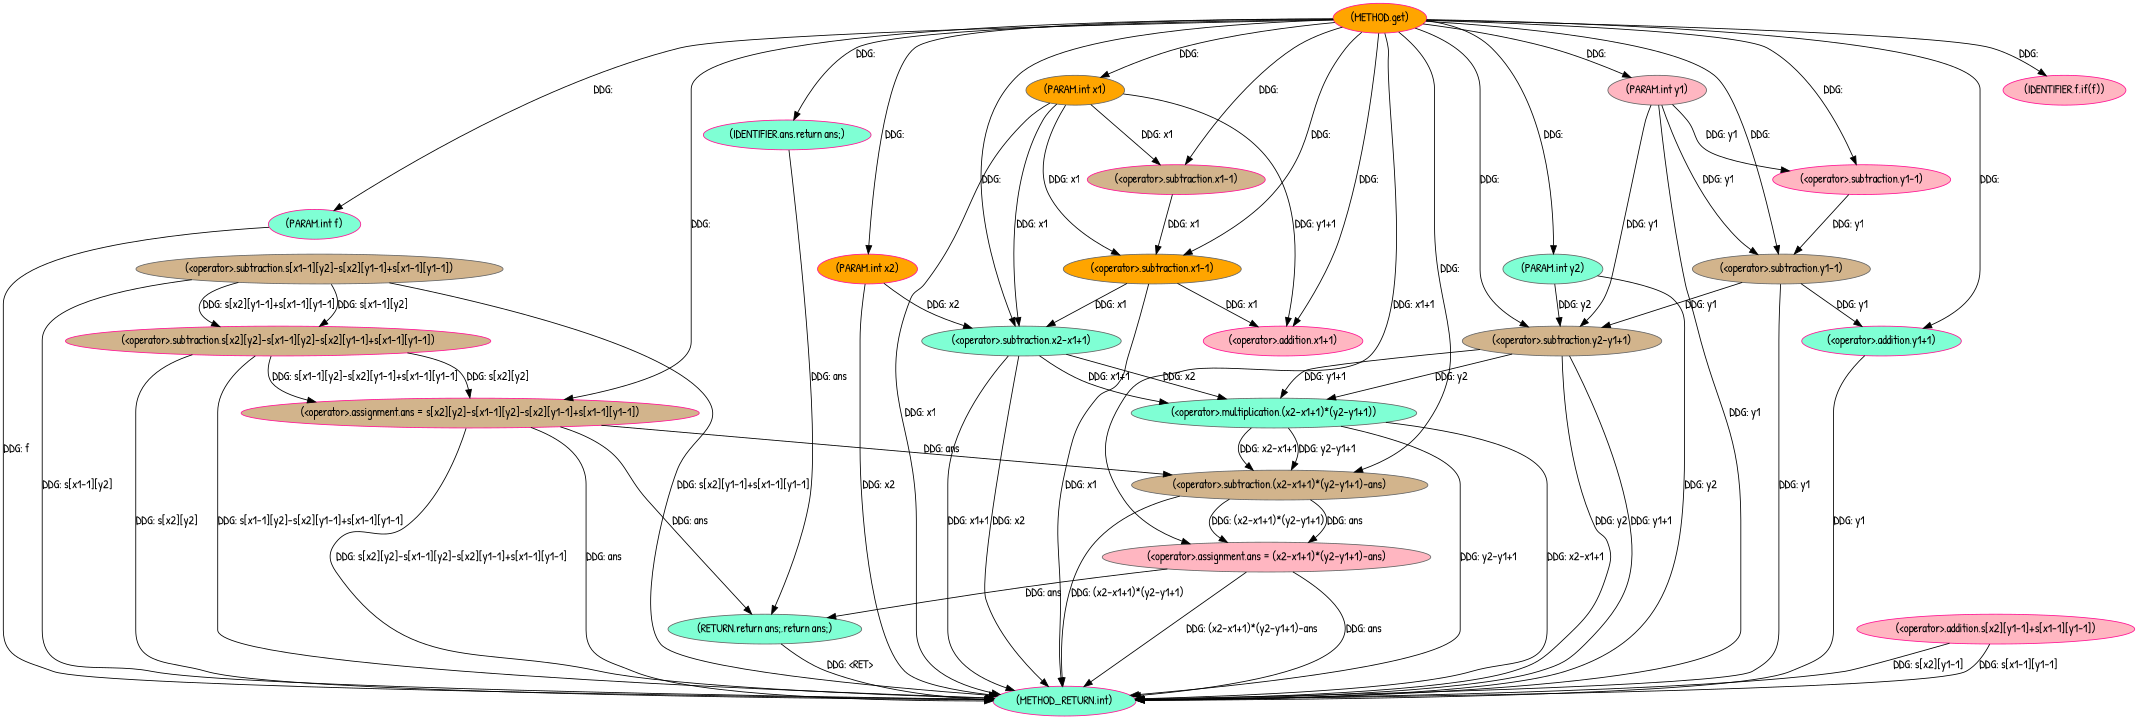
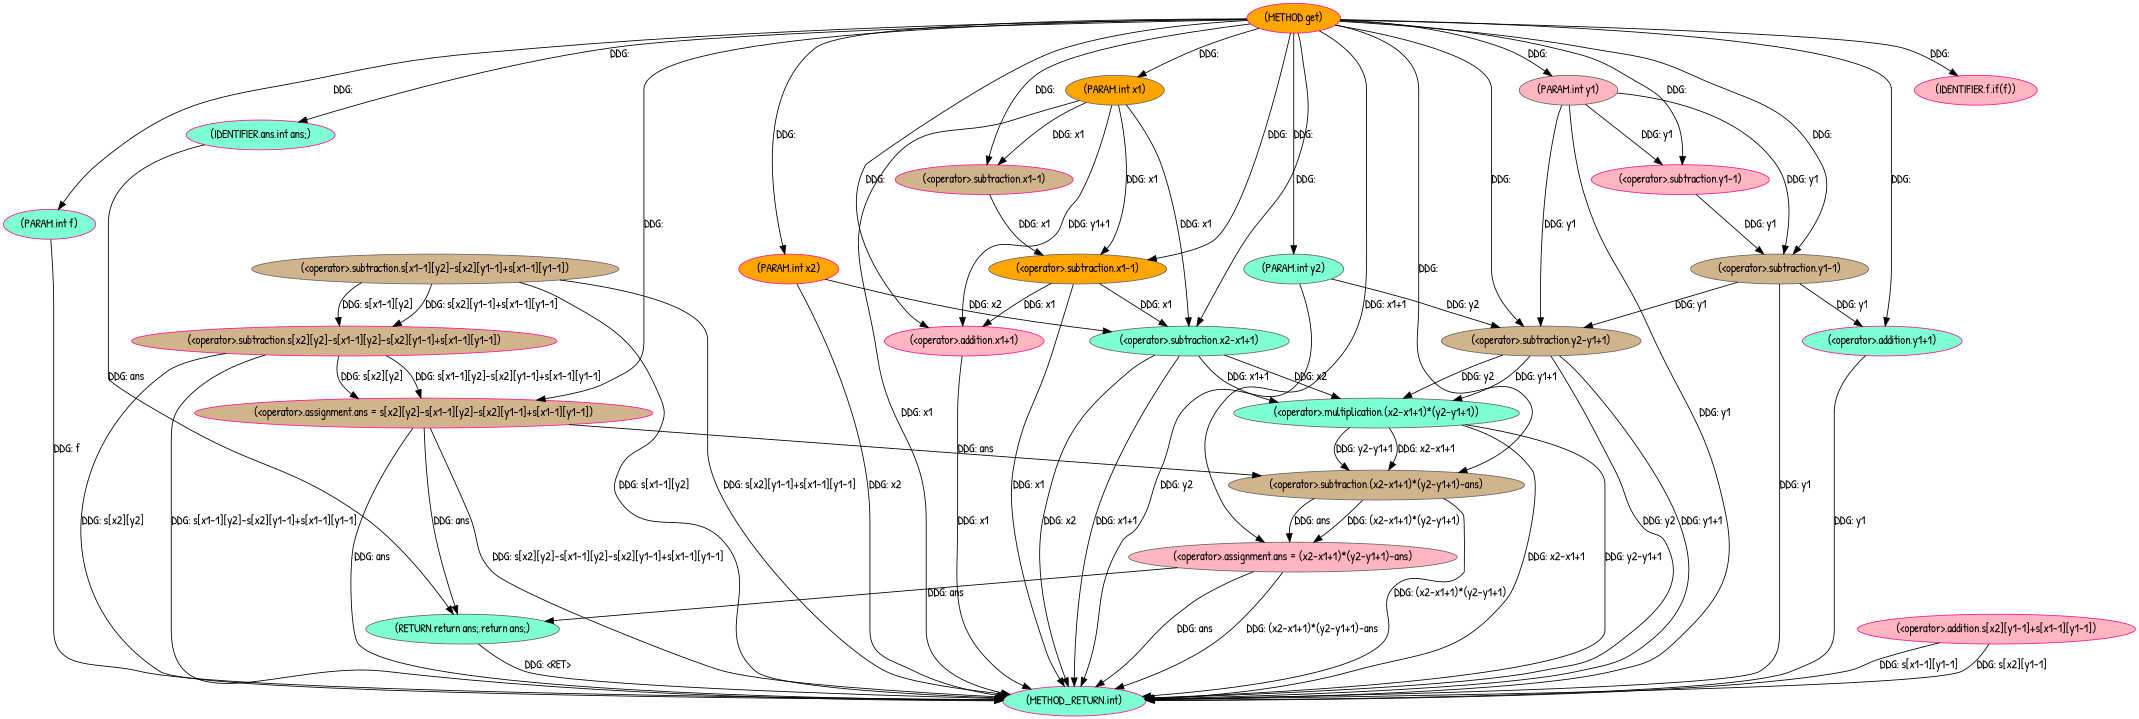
  digraph {
    fontname="Patrick Hand"
    node [color=deeppink fillcolor=aquamarine fontname="Patrick Hand" style=filled]
    edge [fontname="Patrick Hand"]
    n1 [fillcolor=orange label="(METHOD,get)"]
    n2 [color=gray40 fillcolor=orange label="(PARAM,int x1)"]
    n3 [color=gray40 fillcolor=lightpink label="(PARAM,int y1)"]
    n4 [fillcolor=orange label="(PARAM,int x2)"]
    n5 [color=gray40 label="(PARAM,int y2)"]
    n6 [label="(PARAM,int f)"]
    n7 [fillcolor=tan label="(<operator>.assignment,ans = s[x2][y2]-s[x1-1][y2]-s[x2][y1-1]+s[x1-1][y1-1])"]
    n8 [fillcolor=lightpink label="(IDENTIFIER,f,if(f))"]
    n9 [color=gray40 fillcolor=lightpink label="(<operator>.assignment,ans = (x2-x1+1)*(y2-y1+1)-ans)"]
-   n10 [label="(IDENTIFIER,ans,return ans;)"]
+   n10 [label="(IDENTIFIER,ans,int ans;)"]
    n11 [color=gray40 fillcolor=tan label="(<operator>.subtraction,(x2-x1+1)*(y2-y1+1)-ans)"]
    n12 [color=gray40 label="(<operator>.subtraction,x2-x1+1)"]
    n13 [color=gray40 fillcolor=tan label="(<operator>.subtraction,y2-y1+1)"]
    n14 [fillcolor=tan label="(<operator>.subtraction,x1-1)"]
    n15 [fillcolor=lightpink label="(<operator>.subtraction,y1-1)"]
    n16 [color=gray40 fillcolor=tan label="(<operator>.subtraction,y1-1)"]
    n17 [fillcolor=lightpink label="(<operator>.addition,x1+1)"]
    n18 [label="(<operator>.addition,y1+1)"]
    n19 [color=gray40 fillcolor=orange label="(<operator>.subtraction,x1-1)"]
    n20 [label="(METHOD_RETURN,int)"]
    n21 [color=gray40 label="(RETURN,return ans;,return ans;)"]
    n22 [color=gray40 label="(<operator>.multiplication,(x2-x1+1)*(y2-y1+1))"]
    n23 [fillcolor=tan label="(<operator>.subtraction,s[x2][y2]-s[x1-1][y2]-s[x2][y1-1]+s[x1-1][y1-1])"]
    n24 [color=gray40 fillcolor=tan label="(<operator>.subtraction,s[x1-1][y2]-s[x2][y1-1]+s[x1-1][y1-1])"]
    n25 [fillcolor=lightpink label="(<operator>.addition,s[x2][y1-1]+s[x1-1][y1-1])"]
    n1 -> n2 [label="DDG: "]
    n1 -> n3 [label="DDG: "]
    n1 -> n4 [label="DDG: "]
    n1 -> n5 [label="DDG: "]
    n1 -> n6 [label="DDG: "]
    n1 -> n7 [label="DDG: "]
    n1 -> n8 [label="DDG: "]
    n1 -> n9 [label="DDG: x1+1"]
    n1 -> n10 [label="DDG: "]
    n1 -> n11 [label="DDG: "]
    n1 -> n12 [label="DDG: "]
    n1 -> n13 [label="DDG: "]
    n1 -> n14 [label="DDG: "]
    n1 -> n15 [label="DDG: "]
    n1 -> n16 [label="DDG: "]
    n1 -> n17 [label="DDG: "]
    n1 -> n18 [label="DDG: "]
    n1 -> n19 [label="DDG: "]
    n2 -> n12 [label="DDG: x1"]
    n2 -> n14 [label="DDG: x1"]
    n2 -> n17 [label="DDG: y1+1"]
    n2 -> n19 [label="DDG: x1"]
    n2 -> n20 [label="DDG: x1"]
    n3 -> n13 [label="DDG: y1"]
    n3 -> n15 [label="DDG: y1"]
    n3 -> n16 [label="DDG: y1"]
    n3 -> n20 [label="DDG: y1"]
    n4 -> n12 [label="DDG: x2"]
    n4 -> n20 [label="DDG: x2"]
    n5 -> n13 [label="DDG: y2"]
    n5 -> n20 [label="DDG: y2"]
    n6 -> n20 [label="DDG: f"]
    n7 -> n11 [label="DDG: ans"]
    n7 -> n20 [label="DDG: ans"]
    n7 -> n20 [label="DDG: s[x2][y2]-s[x1-1][y2]-s[x2][y1-1]+s[x1-1][y1-1]"]
    n7 -> n21 [label="DDG: ans"]
    n9 -> n20 [label="DDG: ans"]
    n9 -> n20 [label="DDG: (x2-x1+1)*(y2-y1+1)-ans"]
    n9 -> n21 [label="DDG: ans"]
    n10 -> n21 [label="DDG: ans"]
    n11 -> n9 [label="DDG: (x2-x1+1)*(y2-y1+1)"]
    n11 -> n9 [label="DDG: ans"]
    n11 -> n20 [label="DDG: (x2-x1+1)*(y2-y1+1)"]
    n12 -> n20 [label="DDG: x2"]
    n12 -> n20 [label="DDG: x1+1"]
    n12 -> n22 [label="DDG: x2"]
    n12 -> n22 [label="DDG: x1+1"]
    n13 -> n20 [label="DDG: y2"]
    n13 -> n20 [label="DDG: y1+1"]
    n13 -> n22 [label="DDG: y1+1"]
    n13 -> n22 [label="DDG: y2"]
    n14 -> n19 [label="DDG: x1"]
    n15 -> n16 [label="DDG: y1"]
    n16 -> n13 [label="DDG: y1"]
    n16 -> n18 [label="DDG: y1"]
    n16 -> n20 [label="DDG: y1"]
+   n17 -> n20 [label="DDG: x1"]
    n18 -> n20 [label="DDG: y1"]
    n19 -> n12 [label="DDG: x1"]
    n19 -> n17 [label="DDG: x1"]
    n19 -> n20 [label="DDG: x1"]
    n21 -> n20 [label="DDG: <RET>"]
    n22 -> n11 [label="DDG: x2-x1+1"]
    n22 -> n11 [label="DDG: y2-y1+1"]
    n22 -> n20 [label="DDG: x2-x1+1"]
    n22 -> n20 [label="DDG: y2-y1+1"]
    n23 -> n7 [label="DDG: s[x1-1][y2]-s[x2][y1-1]+s[x1-1][y1-1]"]
    n23 -> n7 [label="DDG: s[x2][y2]"]
    n23 -> n20 [label="DDG: s[x2][y2]"]
    n23 -> n20 [label="DDG: s[x1-1][y2]-s[x2][y1-1]+s[x1-1][y1-1]"]
    n24 -> n20 [label="DDG: s[x1-1][y2]"]
    n24 -> n20 [label="DDG: s[x2][y1-1]+s[x1-1][y1-1]"]
    n24 -> n23 [label="DDG: s[x2][y1-1]+s[x1-1][y1-1]"]
    n24 -> n23 [label="DDG: s[x1-1][y2]"]
    n25 -> n20 [label="DDG: s[x2][y1-1]"]
    n25 -> n20 [label="DDG: s[x1-1][y1-1]"]
  }
